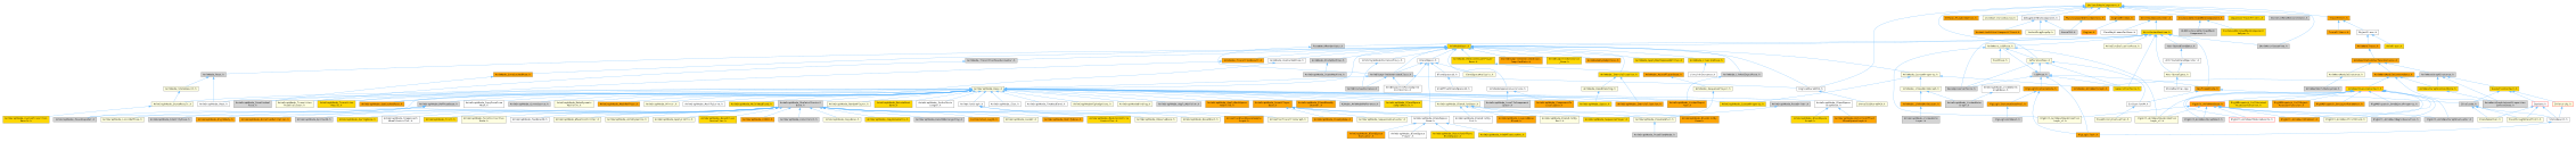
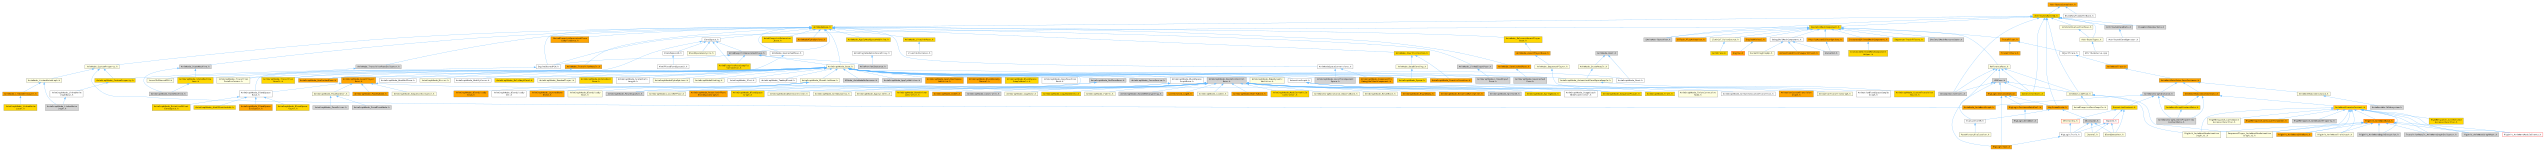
  digraph {
    fontname="Source Code Pro"
    node [color=grey40 fillcolor=orange fontname="Source Code Pro" fontsize=10 shape=box style=filled]
    edge [color=steelblue1 dir=back fontname="Source Code Pro" fontsize=10 labelfontname=Helvetica labelfontsize=10 style=solid]
    n1 [color=gray40 fontcolor=black height=0.2 label="AttributesContainer.h" width=0.4]
    n2 [fillcolor=gold height=0.2 label="AttributesRuntime.h" width=0.4]
    n3 [fillcolor=white height=0.2 label="BlendKeyframesPerBone.h" width=0.4]
    n4 [fillcolor=lightyellow height=0.2 label="AnimNext_LODPose.h" width=0.4]
    n5 [fillcolor=gold height=0.2 label="AnimNodeBase.h" width=0.4]
    n6 [fillcolor=lightyellow height=0.2 label="AnimSlotEvaluationPose.h" width=0.4]
    n7 [fillcolor=lightgrey height=0.2 label="AttributeBlendData.h" width=0.4]
    n8 [fillcolor=lightyellow height=0.2 label="AttributeTypes.h" width=0.4]
    n9 [fillcolor=lightgrey height=0.2 label="DecompressionTools.h" width=0.4]
    n10 [fillcolor=gold height=0.2 label="GenerationTools.h" width=0.4]
    n11 [height=0.2 label="KeyframeState.h" width=0.4]
    n12 [fillcolor=lightgrey height=0.2 label="PoseWatchRenderData.h" width=0.4]
    n13 [fillcolor=lightgrey height=0.2 label="SAnimAttributeView.h" width=0.4]
    n14 [fillcolor=gold height=0.2 label="SkeletalMeshComponent.h" width=0.4]
-   n15 [fillcolor=lightyellow height=0.2 label="PushPose.h" width=0.4]
+   n15 [fillcolor=lightyellow height=0.2 label="AnimBlueprintPostCompile.h" width=0.4]
    n16 [fillcolor=lightyellow height=0.2 label="RigUnit_AnimNextRunAnimation\lGraph_v1.h" width=0.4]
-   n17 [fillcolor=lightyellow height=0.2 label="RigUnit_AnimNextRunAnimation\lGraph_v2.h" width=0.4]
+   n17 [fillcolor=lightyellow height=0.2 label="SequencePlayer_AnimNextRunAnimation\lGraph_v2.h" width=0.4]
    n18 [fillcolor=gold height=0.2 label="AnimBlueprintExtension\l_Base.h" width=0.4]
    n19 [fillcolor=lightgrey height=0.2 label="AnimBlueprintGeneratedClass.h" width=0.4]
    n20 [fillcolor=lightyellow height=0.2 label="AnimGraphNode_Base.h" width=0.4]
    n21 [fillcolor=white height=0.2 label="EngineSharedPCH.h" width=0.4]
    n22 [height=0.2 label="AnimNodeAlphaOptions.h" width=0.4]
    n23 [fillcolor=white height=0.2 label="AnimNodeSpaceConversions.h" width=0.4]
    n24 [fillcolor=gold height=0.2 label="AnimNode_ApplyMeshSpaceAdditive.h" width=0.4]
    n25 [fillcolor=lightyellow height=0.2 label="AnimNode_CustomProperty.h" width=0.4]
    n26 [fillcolor=gold height=0.2 label="AnimNode_Inertialization.h" width=0.4]
    n27 [fillcolor=lightgrey height=0.2 label="AnimNode_LinkedInputPose.h" width=0.4]
    n28 [fillcolor=gold height=0.2 label="AnimNode_LiveLinkPose.h" width=0.4]
    n29 [fillcolor=gold height=0.2 label="AnimNode_RelevantAssetPlayer\lBase.h" width=0.4]
    n30 [fillcolor=lightgrey height=0.2 label="AnimNode_Root.h" width=0.4]
    n31 [height=0.2 label="AnimNode_SaveCachedPose.h" width=0.4]
    n32 [fillcolor=lightgrey height=0.2 label="AnimNode_StateMachine.h" width=0.4]
    n33 [fillcolor=lightgrey height=0.2 label="AnimNode_TransitionPoseEvaluator.h" width=0.4]
    n34 [height=0.2 label="AnimNode_TransitionResult.h" width=0.4]
    n35 [fillcolor=white height=0.2 label="AnimNode_UseCachedPose.h" width=0.4]
    n36 [fillcolor=white height=0.2 label="AnimSingleNodeInstanceProxy.h" width=0.4]
    n37 [fillcolor=white height=0.2 label="BlendSpace.h" width=0.4]
    n38 [height=0.2 label="IAnimBlueprintGeneratedClass\lCompiledData.h" width=0.4]
    n39 [fillcolor=white height=0.2 label="AttributeBlendOperator.h" width=0.4]
-   n40 [fillcolor=white height=0.2 label="StateMachine.cpp" width=0.4]
+   n40 [fillcolor=white height=0.2 label="AttributeCurve.cpp" width=0.4]
    n41 [fillcolor=white height=0.2 label="EvaluationVM.h" width=0.4]
    n42 [fillcolor=lightgrey height=0.2 label="IEvaluate.h" width=0.4]
    n43 [height=0.2 label="BTTask_PlayAnimation.h" width=0.4]
    n44 [fillcolor=lightyellow height=0.2 label="ClothCollisionSource.h" width=0.4]
    n45 [fillcolor=white height=0.2 label="DebugSkelMeshComponent.h" width=0.4]
    n46 [height=0.2 label="EngineMinimal.h" width=0.4]
    n47 [height=0.2 label="InstancedSkinnedMeshComponent.h" width=0.4]
    n48 [height=0.2 label="PhysicsAssetEditorOptions.h" width=0.4]
    n49 [fillcolor=lightyellow height=0.2 label="ReferencePose.h" width=0.4]
    n50 [fillcolor=gold height=0.2 label="SequencerTrackFilters.h" width=0.4]
    n51 [fillcolor=lightgrey height=0.2 label="SkeletalMeshRestoreState.h" width=0.4]
    n52 [height=0.2 label="TraceFilter.h" width=0.4]
-   n53 [fillcolor=white height=0.2 label="AnimBlueprintPostCompile\lValidation.h" width=0.4]
+   n53 [fillcolor=gold height=0.2 label="AnimBlueprintPostCompile\lValidation.h" width=0.4]
    n54 [fillcolor=lightgrey height=0.2 label="AnimPreviewInstance.h" width=0.4]
    n55 [fillcolor=lightyellow height=0.2 label="AnimGraphNodeAlphaOptions.h" width=0.4]
    n56 [fillcolor=lightyellow height=0.2 label="AnimGraphNodeBinding.h" width=0.4]
    n57 [fillcolor=lightgrey height=0.2 label="AnimGraphNode_ApplyAdditive.h" width=0.4]
    n58 [height=0.2 label="AnimGraphNode_ApplyMeshSpace\lAdditive.h" width=0.4]
    n59 [height=0.2 label="AnimGraphNode_AssetPlayer\lBase.h" width=0.4]
    n60 [height=0.2 label="AnimGraphNode_BlendBoneBy\lChannel.h" width=0.4]
    n61 [fillcolor=lightyellow height=0.2 label="AnimGraphNode_BlendListBase.h" width=0.4]
    n62 [fillcolor=white height=0.2 label="AnimGraphNode_BlendSpace\lGraphBase.h" width=0.4]
    n63 [fillcolor=gold height=0.2 label="AnimGraphNode_BlendSpace\lSampleResult.h" width=0.4]
-   n64 [height=0.2 label="AnimGraphNode_ComponentTo\lLocalSpace.h" width=0.4]
+   n64 [height=0.2 label="AnimGraphNode_ComponentTo\lDebugSkelMeshComponent.h" width=0.4]
    n65 [fillcolor=white height=0.2 label="AnimGraphNode_CopyPoseFrom\lMesh.h" width=0.4]
    n66 [fillcolor=lightgrey height=0.2 label="AnimGraphNode_CurveSource.h" width=0.4]
    n67 [fillcolor=gold height=0.2 label="AnimGraphNode_CustomProperty.h" width=0.4]
    n68 [fillcolor=gold height=0.2 label="AnimGraphNode_Space.h" width=0.4]
    n69 [height=0.2 label="AnimGraphNode_Inertialization.h" width=0.4]
-   n70 [height=0.2 label="AnimGraphNode_LinkedInput\lPose.h" width=0.4]
+   n70 [fillcolor=lightgrey height=0.2 label="AnimGraphNode_LinkedInput\lPose.h" width=0.4]
    n71 [fillcolor=lightgrey height=0.2 label="AnimGraphNode_LocalToComponent\lSpace.h" width=0.4]
    n72 [fillcolor=lightyellow height=0.2 label="AnimGraphNode_MakeDynamic\lAdditive.h" width=0.4]
-   n73 [height=0.2 label="AnimGraphNode_MeshRefPose.h" width=0.4]
+   n73 [fillcolor=white height=0.2 label="AnimGraphNode_MeshRefPose.h" width=0.4]
    n74 [fillcolor=lightyellow height=0.2 label="AnimGraphNode_Mirror.h" width=0.4]
    n75 [fillcolor=white height=0.2 label="AnimGraphNode_ModifyCurve.h" width=0.4]
    n76 [fillcolor=gold height=0.2 label="AnimGraphNode_MultiWayBlend.h" width=0.4]
    n77 [fillcolor=lightgrey height=0.2 label="AnimGraphNode_PoseSnapshot.h" width=0.4]
    n78 [fillcolor=lightyellow height=0.2 label="AnimGraphNode_RandomPlayer.h" width=0.4]
    n79 [fillcolor=lightgrey height=0.2 label="AnimGraphNode_RefPoseBase.h" width=0.4]
    n80 [fillcolor=white height=0.2 label="AnimGraphNode_Root.h" width=0.4]
    n81 [fillcolor=gold height=0.2 label="AnimGraphNode_RotateRoot\lBone.h" width=0.4]
    n82 [fillcolor=lightgrey height=0.2 label="AnimGraphNode_SaveCached\lPose.h" width=0.4]
    n83 [fillcolor=white height=0.2 label="AnimGraphNode_ScaleChain\lLength.h" width=0.4]
    n84 [fillcolor=lightgrey height=0.2 label="AnimGraphNode_SkeletalControl\lBase.h" width=0.4]
    n85 [fillcolor=white height=0.2 label="AnimGraphNode_Slot.h" width=0.4]
-   n87 [fillcolor=lightyellow height=0.2 label="AnimGraphNode_StateResult.h" width=0.4]
+   n86 [fillcolor=gold height=0.2 label="AnimGraphNode_StateMachine\lBase.h" width=0.4]
+   n87 [fillcolor=lightyellow height=0.2 label="AnimGraphNode_AnimationBlendSpaceSample.h" width=0.4]
    n88 [fillcolor=lightyellow height=0.2 label="AnimGraphNode_Transition\lPoseEvaluator.h" width=0.4]
    n89 [fillcolor=gold height=0.2 label="AnimGraphNode_Transition\lResult.h" width=0.4]
    n90 [fillcolor=white height=0.2 label="AnimGraphNode_TwoWayBlend.h" width=0.4]
    n91 [height=0.2 label="AnimGraphNode_UseCachedPose.h" width=0.4]
    n92 [fillcolor=white height=0.2 label="AnimationGraph.h" width=0.4]
    n93 [fillcolor=lightgrey height=0.2 label="K2Node_AnimNodeReference.h" width=0.4]
    n94 [fillcolor=lightyellow height=0.2 label="UnrealEdSharedPCH.h" width=0.4]
    n95 [height=0.2 label="AnimNode_AnimNextGraph.h" width=0.4]
    n96 [fillcolor=lightyellow height=0.2 label="AnimNode_LinkedAnimGraph.h" width=0.4]
    n97 [fillcolor=lightyellow height=0.2 label="AnimNode_DeadBlending.h" width=0.4]
    n98 [fillcolor=white height=0.2 label="LiveLinkInstance.h" width=0.4]
    n99 [height=0.2 label="AnimNode_AssetPlayerBase.h" width=0.4]
    n100 [fillcolor=lightyellow height=0.2 label="AnimNode_StateResult.h" width=0.4]
    n101 [fillcolor=lightgrey height=0.2 label="AnimGraphNode_StateMachine.h" width=0.4]
    n102 [fillcolor=white height=0.2 label="AnimGraphNode_BlendSpace\lBase.h" width=0.4]
    n103 [fillcolor=white height=0.2 label="BlendSpace1D.h" width=0.4]
    n104 [fillcolor=lightyellow height=0.2 label="BlendSpaceAnalysis.h" width=0.4]
    n105 [color=red height=0.2 label="Engine.h" width=0.4]
    n106 [height=0.2 label="AnimGraphNode_PoseByName.h" width=0.4]
    n107 [fillcolor=lightyellow height=0.2 label="AnimGraphNode_PoseHandler.h" width=0.4]
    n108 [fillcolor=lightyellow height=0.2 label="AnimGraphNode_SequenceEvaluator.h" width=0.4]
    n109 [fillcolor=gold height=0.2 label="AnimGraphNode_SequencePlayer.h" width=0.4]
    n110 [fillcolor=lightyellow height=0.2 label="AnimGraphNode_BlendListBy\lBool.h" width=0.4]
    n111 [height=0.2 label="AnimGraphNode_BlendListBy\lEnum.h" width=0.4]
    n112 [fillcolor=white height=0.2 label="AnimGraphNode_BlendListBy\lInt.h" width=0.4]
    n113 [height=0.2 label="AnimGraphNode_LayeredBone\lBlend.h" width=0.4]
    n114 [fillcolor=gold height=0.2 label="AnimGraphNode_BlendSpace\lGraph.h" width=0.4]
    n115 [height=0.2 label="AnimGraphNode_RotationOffset\lBlendSpaceGraph.h" width=0.4]
    n116 [fillcolor=white height=0.2 label="AnimGraphNode_LinkedAnim\lGraphBase.h" width=0.4]
-   n117 [fillcolor=lightgrey height=0.2 label="AnimGraphNode_IdentityPose.h" width=0.4]
    n118 [fillcolor=lightyellow height=0.2 label="AnimGraphNode_LocalRefPose.h" width=0.4]
    n119 [fillcolor=lightyellow height=0.2 label="AnimGraphNode_AnimDynamics.h" width=0.4]
    n120 [fillcolor=lightyellow height=0.2 label="AnimGraphNode_ApplyLimits.h" width=0.4]
    n121 [fillcolor=gold height=0.2 label="AnimGraphNode_BoneDriven\lController.h" width=0.4]
    n122 [height=0.2 label="AnimGraphNode_CCDIK.h" width=0.4]
    n123 [fillcolor=lightgrey height=0.2 label="AnimGraphNode_Constraint.h" width=0.4]
    n124 [fillcolor=lightyellow height=0.2 label="AnimGraphNode_CopyBone.h" width=0.4]
    n125 [fillcolor=gold height=0.2 label="AnimGraphNode_CopyBoneDelta.h" width=0.4]
+   n126 [fillcolor=lightyellow height=0.2 label="AnimGraphNode_Fabrik.h" width=0.4]
    n127 [fillcolor=lightgrey height=0.2 label="AnimGraphNode_HandIKRetargeting.h" width=0.4]
    n128 [height=0.2 label="CallHoisted_LegIK.h" width=0.4]
    n129 [fillcolor=lightyellow height=0.2 label="AnimGraphNode_LookAt.h" width=0.4]
    n130 [height=0.2 label="AnimGraphNode_ModifyBone.h" width=0.4]
    n131 [fillcolor=gold height=0.2 label="AnimGraphNode_ModularVehicle\lController.h" width=0.4]
-   n132 [fillcolor=lightyellow height=0.2 label="AnimGraphNode_ObserveBone.h" width=0.4]
+   n132 [fillcolor=lightyellow height=0.2 label="AnimNextGraphInstance_ObserveBone.h" width=0.4]
    n133 [fillcolor=lightyellow height=0.2 label="AnimGraphNode_ResetRoot.h" width=0.4]
    n134 [height=0.2 label="AnimGraphNode_RigidBody.h" width=0.4]
    n135 [height=0.2 label="AnimGraphNode_RotationMultiplier.h" width=0.4]
    n136 [fillcolor=lightgrey height=0.2 label="AnimGraphNode_SplineIK.h" width=0.4]
    n137 [fillcolor=gold height=0.2 label="AnimGraphNode_SpringBone.h" width=0.4]
    n138 [fillcolor=white height=0.2 label="AnimGraphNode_StageCoach\lWheelController.h" width=0.4]
    n139 [fillcolor=gold height=0.2 label="AnimGraphNode_Trail.h" width=0.4]
    n140 [fillcolor=lightyellow height=0.2 label="AnimGraphNode_TwistCorrective\lNode.h" width=0.4]
-   n141 [fillcolor=white height=0.2 label="AnimGraphNode_TwoBoneIK.h" width=0.4]
+   n141 [fillcolor=white height=0.2 label="AnimGraphNode_AnimationCustomTransition.h" width=0.4]
    n142 [fillcolor=lightyellow height=0.2 label="AnimGraphNode_WheelController.h" width=0.4]
    n143 [fillcolor=gold height=0.2 label="AnimGraphNode_CustomTransition\lResult.h" width=0.4]
-   n144 [height=0.2 label="AnimationBlendSpaceSample\lGraph.h" width=0.4]
+   n144 [fillcolor=white height=0.2 label="AnimationBlendSpaceSample\lGraph.h" width=0.4]
+   n145 [height=0.2 label="AnimationCustomTransition\lGraph.h" width=0.4]
    n146 [fillcolor=lightyellow height=0.2 label="AnimationTransitionGraph.h" width=0.4]
    n147 [fillcolor=gold height=0.2 label="AnimGraphNode_AimOffsetLookAt.h" width=0.4]
    n148 [height=0.2 label="AnimGraphNode_BlendSpace\lEvaluator.h" width=0.4]
-   n149 [fillcolor=white height=0.2 label="AnimGraphNode_BlendSpace\lPlayer.h" width=0.4]
+   n149 [fillcolor=gold height=0.2 label="AnimGraphNode_BlendSpace\lPlayer.h" width=0.4]
    n150 [fillcolor=gold height=0.2 label="AnimGraphNode_RotationOffset\lBlendSpace.h" width=0.4]
    n151 [fillcolor=lightgrey height=0.2 label="AnimGraphNode_PoseBlendNode.h" width=0.4]
    n152 [fillcolor=lightgrey height=0.2 label="AnimGraphNode_PoseDriver.h" width=0.4]
    n153 [fillcolor=lightgrey height=0.2 label="AnimGraphNode_LinkedAnim\lGraph.h" width=0.4]
-   n154 [fillcolor=lightgrey height=0.2 label="AnimGraphNode_LinkedAnim\lLayer.h" width=0.4]
+   n154 [fillcolor=gold height=0.2 label="AnimGraphNode_LinkedAnim\lLayer.h" width=0.4]
    n155 [height=0.2 label="AnimNode_LinkedAnimLayer.h" width=0.4]
    n156 [fillcolor=lightyellow height=0.2 label="AnimNode_SequencePlayer.h" width=0.4]
    n157 [fillcolor=white height=0.2 label="AimOffsetBlendSpace1D.h" width=0.4]
    n158 [fillcolor=lightyellow height=0.2 label="PoseHistoryEvaluation.h" width=0.4]
    n159 [fillcolor=lightyellow height=0.2 label="BlendSmoother.h" width=0.4]
-   n160 [fillcolor=lightyellow height=0.2 label="PassthroughBlendTrait.h" width=0.4]
-   n161 [fillcolor=white height=0.2 label="StateResult.h" width=0.4]
+   n160 [fillcolor=lightyellow height=0.2 label="Channel.h" width=0.4]
+   n161 [fillcolor=white height=0.2 label="RigLogicTrait.h" width=0.4]
    n162 [height=0.2 label="RigLogicTask.h" width=0.4]
    n163 [height=0.2 label="AnimationEditorViewportClient.h" width=0.4]
    n164 [fillcolor=lightyellow height=0.2 label="SocketDragDropOp.h" width=0.4]
    n165 [fillcolor=lightgrey height=0.2 label="UnrealEd.h" width=0.4]
-   n166 [fillcolor=lightgrey height=0.2 label="HLODInstancedSkinnedMesh\lComponent.h" width=0.4]
    n167 [fillcolor=gold height=0.2 label="InstancedSkinnedMeshComponent\lHelper.h" width=0.4]
    n168 [fillcolor=lightgrey height=0.2 label="LODPose.h" width=0.4]
    n169 [fillcolor=white height=0.2 label="ObjectTrace.h" width=0.4]
    n170 [height=0.2 label="TraceFilters.h" width=0.4]
    n171 [height=0.2 label="RigLogicInstanceData.h" width=0.4]
    n172 [height=0.2 label="RigLogicInstanceDataPool.h" width=0.4]
    n173 [fillcolor=lightgrey height=0.2 label="RigLogicAnimNext.h" width=0.4]
    n174 [height=0.2 label="AnimNextTrace.h" width=0.4]
    n175 [fillcolor=gold height=0.2 label="AnimTrace.h" width=0.4]
    n176 [height=0.2 label="AnimNextDataInterfaceInstance.h" width=0.4]
    n177 [fillcolor=lightgrey height=0.2 label="AnimNextGraphInstance.h" width=0.4]
    n178 [height=0.2 label="AnimNextModuleContextData.h" width=0.4]
    n179 [fillcolor=lightyellow height=0.2 label="AnimNextModuleInstance.h" width=0.4]
    n180 [fillcolor=gold height=0.2 label="AnimNextGraphContextData.h" width=0.4]
    n181 [fillcolor=lightgrey height=0.2 label="AnimNextGraphLatentProperties\lContextData.h" width=0.4]
    n182 [fillcolor=gold height=0.2 label="ExecutionContext.h" width=0.4]
    n183 [color=red fillcolor=gold height=0.2 label="AnimNextExecuteContext.h" width=0.4]
    n184 [fillcolor=lightgrey height=0.2 label="AnimNextWorldSubsystem.h" width=0.4]
    n185 [color=red fillcolor=lightyellow height=0.2 label="IHierarchy.h" width=0.4]
    n186 [color=red fillcolor=white height=0.2 label="IUpdate.h" width=0.4]
    n187 [color=red height=0.2 label="RigUnit_AnimNextBase.h" width=0.4]
    n188 [fillcolor=lightgrey height=0.2 label="RigUnit_AnimNextBeginExecution.h" width=0.4]
-   n189 [fillcolor=lightgrey height=0.2 label="RigUnit_AnimNextGraphEvaluator.h" width=0.4]
+   n189 [fillcolor=lightgrey height=0.2 label="TransitionResult_AnimNextGraphEvaluator.h" width=0.4]
    n190 [fillcolor=lightgrey height=0.2 label="RigUnit_AnimNextGraphRoot.h" width=0.4]
    n191 [color=red fillcolor=white height=0.2 label="RigUnit_AnimNextModuleEvents.h" width=0.4]
    n192 [height=0.2 label="RigUnit_AnimNextShimRoot.h" width=0.4]
    n193 [fillcolor=lightyellow height=0.2 label="RigUnit_AnimNextTraitStack.h" width=0.4]
    n194 [fillcolor=gold height=0.2 label="RigVMDispatch_CallHoisted\lAccessorFunction.h" width=0.4]
-   n195 [height=0.2 label="RigVMDispatch_CallObject\lAccessorFunction.h" width=0.4]
+   n195 [fillcolor=lightyellow height=0.2 label="RigVMDispatch_CallObject\lAccessorFunction.h" width=0.4]
    n196 [height=0.2 label="RigVMDispatch_GetLayerParameter.h" width=0.4]
    n197 [fillcolor=lightgrey height=0.2 label="RigVMDispatch_GetObjectProperty.h" width=0.4]
    n1 -> n2
    n1 -> n3
    n2 -> n4
    n2 -> n5
    n2 -> n6
    n2 -> n7
    n2 -> n8
    n2 -> n9
    n2 -> n10
    n2 -> n11
    n2 -> n12
    n2 -> n13
+   n2 -> n14
    n4 -> n15
    n4 -> n16
    n4 -> n17
    n5 -> n18
    n5 -> n19
    n5 -> n20
    n5 -> n21
    n5 -> n22
    n5 -> n23
    n5 -> n24
    n5 -> n25
    n5 -> n26
    n5 -> n27
    n5 -> n28
    n5 -> n29
-   n5 -> n30
    n5 -> n31
    n5 -> n32
    n5 -> n33
    n5 -> n34
    n5 -> n35
-   n5 -> n36
    n5 -> n37
    n5 -> n38
    n7 -> n39
    n8 -> n40
    n11 -> n41
    n11 -> n42
-   n12 -> n19
    n14 -> n13
    n14 -> n21
    n14 -> n43
    n14 -> n44
    n14 -> n45
    n14 -> n46
    n14 -> n47
    n14 -> n48
    n14 -> n49
    n14 -> n50
    n14 -> n51
    n14 -> n52
    n19 -> n20
    n19 -> n21
    n19 -> n53
    n19 -> n54
    n20 -> n55
    n20 -> n56
    n20 -> n57
    n20 -> n58
    n20 -> n59
    n20 -> n60
    n20 -> n61
    n20 -> n62
    n20 -> n63
    n20 -> n64
    n20 -> n65
    n20 -> n66
    n20 -> n67
    n20 -> n68
    n20 -> n69
    n20 -> n70
    n20 -> n71
    n20 -> n72
    n20 -> n73
    n20 -> n74
    n20 -> n75
    n20 -> n76
    n20 -> n77
    n20 -> n78
    n20 -> n79
    n20 -> n80
    n20 -> n81
    n20 -> n82
    n20 -> n83
    n20 -> n84
    n20 -> n85
+   n20 -> n86
    n20 -> n87
    n20 -> n88
    n20 -> n89
    n20 -> n90
    n20 -> n91
    n20 -> n92
    n20 -> n93
    n21 -> n94
    n23 -> n64
    n23 -> n71
    n25 -> n67
    n25 -> n95
    n25 -> n96
    n26 -> n69
    n26 -> n97
    n27 -> n70
    n28 -> n98
    n29 -> n99
    n30 -> n80
    n30 -> n100
    n31 -> n82
+   n32 -> n86
    n32 -> n101
    n33 -> n88
    n34 -> n89
    n35 -> n91
    n36 -> n54
    n37 -> n19
    n37 -> n53
    n37 -> n102
    n37 -> n103
    n37 -> n104
-   n39 -> n8
+   n6 -> n8
    n41 -> n158
    n42 -> n159
    n42 -> n160
    n42 -> n161
    n45 -> n163
    n45 -> n164
    n45 -> n165
    n46 -> n105
-   n47 -> n166
    n47 -> n167
    n48 -> n165
-   n4 -> n49
+   n49 -> n4
    n49 -> n9
    n49 -> n10
    n49 -> n41
    n49 -> n168
    n52 -> n169
    n52 -> n170
    n59 -> n102
    n59 -> n106
    n59 -> n107
    n59 -> n108
    n59 -> n109
    n61 -> n110
    n61 -> n111
    n61 -> n112
    n61 -> n113
    n62 -> n114
    n62 -> n115
+   n67 -> n116
    n79 -> n77
-   n79 -> n117
    n79 -> n118
    n84 -> n119
    n84 -> n120
    n84 -> n121
    n84 -> n122
    n84 -> n123
    n84 -> n124
    n84 -> n125
+   n84 -> n126
    n84 -> n127
    n84 -> n128
    n84 -> n129
    n84 -> n130
    n84 -> n131
    n84 -> n132
    n84 -> n133
    n84 -> n134
    n84 -> n135
    n84 -> n136
    n84 -> n137
    n84 -> n138
    n84 -> n139
    n84 -> n140
    n84 -> n141
    n84 -> n142
+   n86 -> n101
    n87 -> n143
    n92 -> n144
+   n92 -> n145
    n92 -> n146
    n96 -> n153
    n96 -> n155
    n97 -> n68
    n99 -> n156
    n100 -> n87
    n102 -> n147
    n102 -> n148
    n102 -> n149
    n102 -> n150
    n103 -> n157
    n107 -> n151
-   n152 -> n107
+   n107 -> n152
    n116 -> n153
    n155 -> n154
    n156 -> n109
    n161 -> n162
    n168 -> n4
    n168 -> n9
    n168 -> n10
-   n168 -> n11
+   n171 -> n11
    n168 -> n162
    n168 -> n171
    n169 -> n174
-   n169 -> n175
+   n44 -> n175
    n171 -> n162
    n171 -> n172
    n172 -> n173
    n174 -> n176
    n176 -> n177
    n176 -> n178
    n176 -> n179
    n177 -> n95
    n177 -> n180
    n177 -> n181
    n177 -> n182
    n178 -> n180
    n178 -> n181
    n178 -> n183
    n179 -> n184
    n180 -> n181
-   n182 -> n42
+   n182 -> n159
    n182 -> n185
    n182 -> n186
+   n183 -> n16
    n183 -> n17
    n183 -> n187
    n183 -> n188
    n183 -> n189
    n183 -> n190
    n183 -> n191
    n183 -> n192
    n183 -> n193
    n183 -> n194
    n183 -> n195
    n183 -> n196
    n183 -> n197
    n185 -> n161
    n186 -> n159
    n186 -> n160
    n186 -> n161
    n187 -> n16
    n187 -> n17
    n187 -> n188
    n187 -> n189
    n187 -> n190
    n187 -> n191
    n187 -> n192
    n187 -> n193
  }
